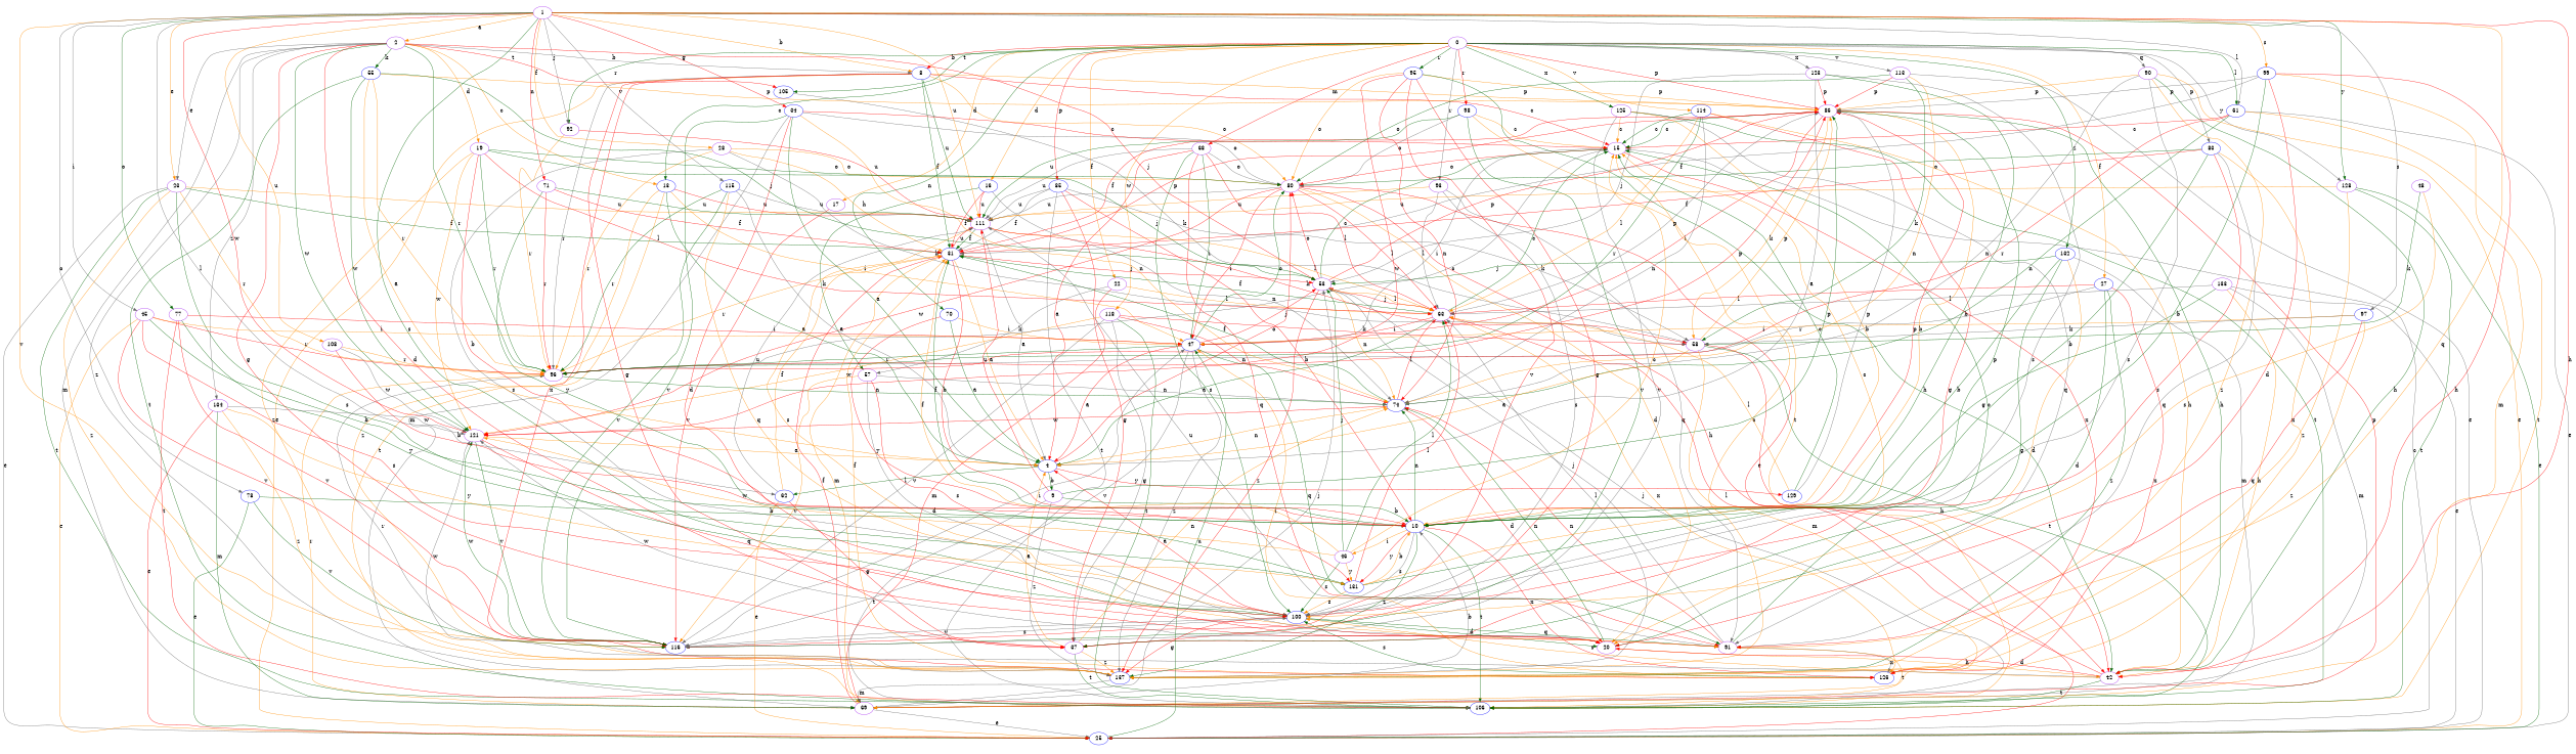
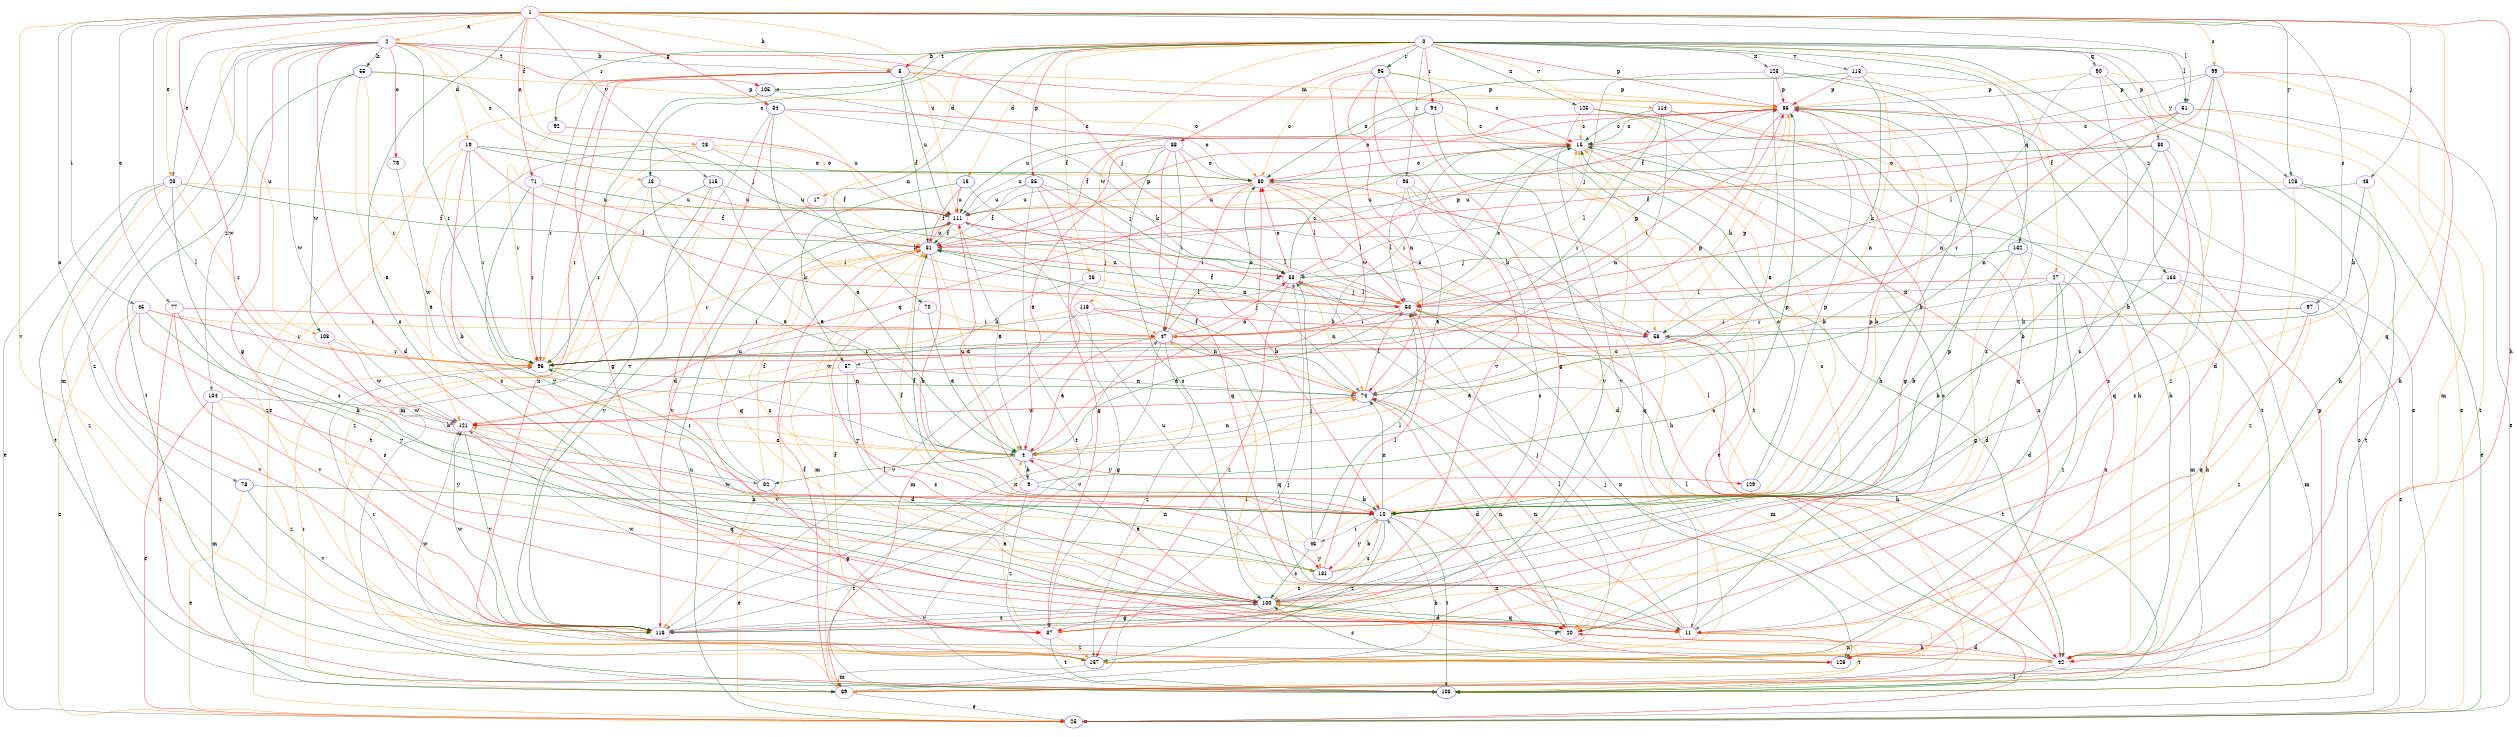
  strict digraph {
    node [color=purple]
    edge [color=darkorange]
    8 [color=blue]
    0
    13 [color=blue]
    16 [color=blue]
    17
-   26 [label=22]
-   27 [color=blue]
+   26
+   27
    61 [color=blue]
    68
-   70 [color=blue]
+   70
    n11 [color=blue label=83]
    85 [color=blue]
    86
    90
    92
    93
-   94 [color=blue label=98]
+   94 [color=blue]
    95 [color=blue]
    105 [color=blue]
    113
    114 [color=blue]
    118
    123
    125
    128
    132 [color=blue]
    133
    111
    37
    96
    80
    15
    25 [color=blue]
    31 [color=blue]
    126 [color=blue]
    137 [color=blue]
    4 [color=blue]
    106 [color=blue]
    47 [color=blue]
    74 [color=blue]
    57
-   116 [color=blue]
+   116
    69
    63
    20
-   91
+   91 [label=11]
    100 [color=blue]
    131 [color=blue]
    10 [color=blue]
    58
    42
    121
    53
    1
    2
    23
    28
    34 [color=blue]
    45
    48
    62 [color=blue]
    71
    77
    78 [color=blue]
    97 [color=blue]
    99 [color=blue]
    108
    115 [color=blue]
    19
    55 [color=blue]
+   79
    134
    9
    129 [color=blue]
    46
    8 -> 86 [label=p]
    8 -> 111 [color=darkgreen label=u]
    8 -> 37 [color=red label=g]
    8 -> 96 [color=gray40 label=r]
    8 -> 80 [label=o]
    8 -> 15 [color=red label=c]
    8 -> 25 [label=e]
    8 -> 31 [color=darkgreen label=f]
    8 -> 126 [color=red label=x]
    0 -> 8 [color=red label=b]
    0 -> 13 [color=darkgreen label=c]
    0 -> 16 [label=d]
    0 -> 17 [label=d]
    0 -> 26 [label=f]
    0 -> 27 [label=f]
    0 -> 61 [color=darkgreen label=l]
    0 -> 68 [color=red label=m]
    0 -> 70 [color=darkgreen label=n]
    0 -> n11 [color=gray40 label=p]
    0 -> 85 [color=red label=p]
    0 -> 86 [color=red label=p]
    0 -> 90 [color=gray40 label=q]
    0 -> 92 [color=darkgreen label=r]
    0 -> 93 [color=gray40 label=r]
    0 -> 94 [color=red label=r]
    0 -> 95 [color=darkgreen label=r]
    0 -> 105 [color=darkgreen label=t]
    0 -> 113 [color=gray40 label=v]
    0 -> 114 [label=v]
    0 -> 118 [label=w]
    0 -> 123 [color=gray40 label=x]
    0 -> 125 [color=darkgreen label=x]
    0 -> 128 [color=gray40 label=y]
-   0 -> 132 [color=darkgreen label=z]
+   0 -> 132 [color=darkgreen label=q]
+   0 -> 133 [color=darkgreen label=z]
    13 -> 111 [color=red label=u]
    13 -> 137 [label=z]
    13 -> 4 [color=darkgreen label=a]
    13 -> 106 [label=t]
    13 -> 47 [label=i]
    16 -> 111 [color=red label=u]
    16 -> 31 [color=red label=f]
    16 -> 74 [color=gray40 label=n]
    16 -> 57 [color=darkgreen label=k]
    17 -> 116 [color=red label=v]
    26 -> 57 [color=gray40 label=k]
    26 -> 69 [color=red label=m]
    26 -> 63 [label=l]
    27 -> 96 [color=gray40 label=r]
    27 -> 126 [color=red label=x]
    27 -> 137 [color=darkgreen label=z]
    27 -> 63 [color=red label=l]
    27 -> 20 [color=darkgreen label=d]
    61 -> 96 [color=red label=r]
    61 -> 15 [color=red label=c]
    61 -> 25 [color=gray40 label=e]
    61 -> 106 [label=t]
    61 -> 74 [color=darkgreen label=n]
    68 -> 111 [color=gray40 label=u]
    68 -> 80 [color=gray40 label=o]
    68 -> 4 [color=red label=a]
    68 -> 47 [color=darkgreen label=i]
    68 -> 63 [color=red label=l]
    68 -> 91 [color=red label=q]
    68 -> 100 [color=darkgreen label=s]
    70 -> 4 [color=darkgreen label=a]
    70 -> 47 [label=i]
    70 -> 131 [color=red label=y]
    n11 -> 80 [color=darkgreen label=o]
    n11 -> 31 [color=red label=f]
-   n11 -> 126 [label=x]
    n11 -> 91 [color=gray40 label=q]
    n11 -> 100 [color=red label=s]
    n11 -> 10 [color=darkgreen label=b]
    85 -> 111 [color=gray40 label=u]
    85 -> 37 [color=red label=g]
    85 -> 31 [color=gray40 label=f]
    85 -> 106 [color=gray40 label=t]
    85 -> 10 [color=red label=b]
    85 -> 58 [color=gray40 label=k]
    86 -> 15 [color=darkgreen label=c]
    86 -> 31 [color=red label=f]
    86 -> 47 [color=red label=i]
    86 -> 10 [label=b]
    86 -> 58 [label=k]
    86 -> 42 [color=darkgreen label=h]
    90 -> 86 [label=p]
    90 -> 25 [label=e]
    90 -> 137 [label=z]
    90 -> 74 [color=gray40 label=n]
    90 -> 100 [color=gray40 label=s]
    90 -> 42 [color=darkgreen label=h]
    92 -> 111 [color=red label=u]
    92 -> 96 [label=r]
    93 -> 111 [label=u]
+   93 -> 4 [color=gray40 label=a]
    93 -> 63 [color=gray40 label=l]
    93 -> 91 [color=gray40 label=q]
    93 -> 100 [color=gray40 label=s]
    94 -> 111 [color=darkgreen label=u]
    94 -> 80 [color=gray40 label=o]
    94 -> 15 [label=c]
    94 -> 106 [label=t]
    94 -> 116 [color=darkgreen label=v]
    95 -> 86 [label=p]
    95 -> 37 [color=red label=g]
    95 -> 80 [label=o]
    95 -> 74 [color=red label=n]
    95 -> 116 [color=red label=v]
    95 -> 42 [color=darkgreen label=h]
    95 -> 121 [color=red label=w]
    105 -> 58 [color=gray40 label=k]
    113 -> 86 [color=red label=p]
    113 -> 80 [color=darkgreen label=o]
    113 -> 25 [color=gray40 label=e]
    113 -> 74 [label=n]
    113 -> 58 [color=darkgreen label=k]
    114 -> 37 [color=red label=g]
    114 -> 96 [color=darkgreen label=r]
    114 -> 15 [color=darkgreen label=c]
    114 -> 74 [color=gray40 label=n]
    114 -> 63 [label=l]
    114 -> 42 [label=h]
    118 -> 37 [color=gray40 label=g]
-   118 -> 106 [color=darkgreen label=t]
    118 -> 74 [color=red label=n]
    118 -> 116 [color=gray40 label=v]
    118 -> 58 [color=red label=k]
    118 -> 121 [label=w]
    123 -> 86 [color=red label=p]
    123 -> 4 [color=gray40 label=a]
    123 -> 100 [color=gray40 label=s]
    123 -> 10 [color=darkgreen label=b]
    123 -> 53 [color=gray40 label=j]
    125 -> 15 [label=c]
    125 -> 106 [color=darkgreen label=t]
    125 -> 116 [color=gray40 label=v]
    125 -> 91 [color=gray40 label=q]
    125 -> 10 [label=b]
    128 -> 111 [label=u]
    128 -> 25 [color=darkgreen label=e]
    128 -> 137 [label=z]
    128 -> 106 [color=darkgreen label=t]
-   132 -> 37 [color=darkgreen label=g]
+   132 -> 37 [label=g]
    132 -> 69 [color=gray40 label=m]
    132 -> 20 [label=d]
    132 -> 10 [color=darkgreen label=b]
    132 -> 53 [color=darkgreen label=j]
    133 -> 25 [color=gray40 label=e]
    133 -> 69 [color=gray40 label=m]
-   133 -> 63 [color=gray40 label=l]
-   133 -> 10 [color=darkgreen label=g]
+   133 -> 63 [color=gray40 label=x]
+   133 -> 10 [color=darkgreen label=b]
    133 -> 42 [label=h]
    111 -> 31 [color=darkgreen label=f]
    111 -> 4 [color=gray40 label=a]
-   111 -> 63 [label=l]
+   111 -> 63 [color=gray40 label=l]
    111 -> 100 [label=s]
    111 -> 58 [color=red label=k]
    37 -> 137 [label=z]
    37 -> 4 [label=a]
    37 -> 106 [color=darkgreen label=t]
    37 -> 74 [label=n]
    96 -> 86 [color=red label=p]
    96 -> 15 [color=gray40 label=c]
    96 -> 74 [color=darkgreen label=n]
    80 -> 111 [color=gray40 label=u]
    80 -> 25 [color=red label=e]
    80 -> 47 [color=red label=i]
    80 -> 63 [color=red label=l]
    80 -> 20 [label=d]
    80 -> 42 [color=red label=h]
-   80 -> 121 [color=red label=w]
+   80 -> 121 [color=red label=q]
    15 -> 80 [color=red label=o]
    15 -> 126 [color=red label=x]
    15 -> 47 [color=gray40 label=i]
-   25 -> 47 [color=darkgreen label=u]
+   25 -> 111 [color=darkgreen label=u]
    25 -> 15 [color=gray40 label=c]
    31 -> 86 [color=red label=p]
    31 -> 111 [color=red label=u]
    31 -> 96 [label=r]
    31 -> 4 [label=a]
    31 -> 69 [label=m]
    31 -> 10 [color=red label=b]
    31 -> 53 [color=red label=j]
    126 -> 31 [label=f]
    126 -> 47 [label=i]
    126 -> 100 [color=darkgreen label=s]
    137 -> 15 [label=c]
    137 -> 69 [color=gray40 label=m]
    137 -> 63 [color=gray40 label=l]
    137 -> 121 [color=gray40 label=w]
    4 -> 80 [color=red label=o]
    4 -> 74 [label=n]
    4 -> 62 [color=darkgreen label=l]
    4 -> 9 [color=darkgreen label=b]
    4 -> 129 [color=red label=y]
    106 -> 53 [color=gray40 label=j]
    47 -> 96 [color=darkgreen label=r]
    47 -> 80 [color=darkgreen label=o]
    47 -> 137 [color=gray40 label=z]
    47 -> 4 [color=red label=a]
    47 -> 116 [color=gray40 label=v]
    47 -> 91 [color=darkgreen label=q]
    47 -> 53 [color=red label=j]
    74 -> 31 [color=darkgreen label=f]
    74 -> 63 [color=red label=l]
    74 -> 20 [color=red label=d]
    74 -> 121 [color=red label=w]
    57 -> 74 [color=gray40 label=n]
    57 -> 116 [label=v]
    57 -> 20 [color=gray40 label=d]
    57 -> 100 [color=red label=s]
-   116 -> 47 [color=gray40 label=i]
+   116 -> 47 [color=gray40 label=x]
    116 -> 100 [color=gray40 label=s]
    116 -> 121 [color=darkgreen label=w]
    69 -> 86 [color=red label=p]
    69 -> 96 [label=r]
    69 -> 25 [color=gray40 label=e]
    69 -> 31 [color=red label=f]
    69 -> 10 [color=gray40 label=b]
    69 -> 53 [color=gray40 label=j]
    63 -> 86 [color=gray40 label=p]
    63 -> 15 [color=darkgreen label=c]
    63 -> 31 [color=darkgreen label=f]
-   63 -> 126 [label=x]
+   63 -> 126 [color=darkgreen label=x]
    63 -> 4 [color=darkgreen label=a]
    63 -> 47 [color=red label=i]
    63 -> 53 [color=red label=j]
    20 -> 74 [color=darkgreen label=n]
    20 -> 42 [label=h]
    20 -> 121 [color=gray40 label=w]
    91 -> 111 [color=gray40 label=u]
    91 -> 15 [color=darkgreen label=c]
    91 -> 126 [color=gray40 label=x]
    91 -> 106 [label=t]
    91 -> 74 [color=red label=n]
    91 -> 53 [color=gray40 label=j]
-   100 -> 137 [color=red label=g]
+   100 -> 37 [color=red label=g]
    100 -> 4 [color=red label=a]
    100 -> 116 [color=gray40 label=v]
    100 -> 20 [color=darkgreen label=d]
    100 -> 91 [color=darkgreen label=q]
    131 -> 86 [color=darkgreen label=p]
    131 -> 15 [label=c]
    131 -> 63 [color=red label=l]
    131 -> 100 [label=s]
    131 -> 10 [label=b]
    10 -> 86 [color=red label=p]
    10 -> 31 [color=darkgreen label=f]
    10 -> 126 [color=red label=x]
    10 -> 137 [color=darkgreen label=z]
    10 -> 106 [color=darkgreen label=t]
    10 -> 74 [color=darkgreen label=n]
    10 -> 100 [color=gray40 label=s]
    10 -> 131 [color=red label=y]
-   10 -> 46 [label=i]
+   10 -> 46 [color=gray40 label=i]
    58 -> 86 [label=p]
    58 -> 4 [label=a]
    58 -> 106 [color=darkgreen label=t]
    58 -> 69 [label=m]
    58 -> 42 [color=red label=h]
    42 -> 96 [color=gray40 label=r]
-   42 -> 106 [color=darkgreen label=t]
-   42 -> 63 [color=red label=l]
+   42 -> 106 [color=darkgreen label=l]
+   42 -> 63 [color=darkgreen label=l]
    42 -> 20 [color=red label=d]
    42 -> 100 [label=s]
    121 -> 4 [label=a]
    121 -> 116 [color=darkgreen label=v]
    121 -> 91 [color=red label=q]
    53 -> 86 [color=red label=p]
    53 -> 80 [color=red label=o]
    53 -> 15 [color=darkgreen label=c]
    53 -> 137 [color=red label=z]
    53 -> 74 [label=n]
    53 -> 63 [label=l]
    1 -> 8 [label=b]
    1 -> 61 [color=gray40 label=l]
    1 -> 128 [color=darkgreen label=y]
    1 -> 111 [label=u]
    1 -> 116 [label=v]
    1 -> 91 [label=q]
    1 -> 100 [color=darkgreen label=s]
    1 -> 42 [color=red label=h]
    1 -> 121 [color=red label=w]
    1 -> 2 [label=a]
    1 -> 23 [label=e]
    1 -> 28 [label=f]
    1 -> 34 [color=red label=g]
    1 -> 45 [color=gray40 label=i]
-   1 -> 92 [color=gray40 label=j]
+   1 -> 48 [color=gray40 label=j]
    1 -> 62 [color=gray40 label=l]
    1 -> 71 [color=red label=n]
-   1 -> 77 [color=darkgreen label=o]
+   1 -> 77 [color=gray40 label=o]
    1 -> 78 [color=gray40 label=o]
    1 -> 97 [color=gray40 label=s]
    1 -> 99 [label=s]
    1 -> 108 [label=u]
    1 -> 115 [color=gray40 label=v]
    2 -> 8 [color=gray40 label=b]
    2 -> 13 [label=c]
    2 -> 105 [color=red label=t]
    2 -> 37 [color=red label=g]
    2 -> 96 [color=darkgreen label=r]
    2 -> 137 [color=gray40 label=z]
    2 -> 69 [color=gray40 label=m]
    2 -> 20 [color=red label=d]
-   2 -> 121 [color=darkgreen label=w]
+   2 -> 121 [color=gray40 label=w]
    2 -> 53 [color=red label=j]
    2 -> 23 [color=gray40 label=e]
    2 -> 19 [label=d]
    2 -> 55 [color=darkgreen label=k]
+   2 -> 79 [color=red label=o]
    2 -> 134 [color=gray40 label=z]
    23 -> 111 [label=u]
    23 -> 96 [label=r]
    23 -> 25 [color=gray40 label=e]
    23 -> 31 [color=darkgreen label=f]
    23 -> 137 [label=z]
    23 -> 106 [color=darkgreen label=t]
    23 -> 100 [color=darkgreen label=s]
    28 -> 96 [label=r]
    28 -> 80 [label=o]
-   28 -> 31 [label=h]
+   28 -> 31 [label=f]
    28 -> 100 [color=gray40 label=s]
    28 -> 58 [color=gray40 label=k]
    34 -> 80 [color=gray40 label=o]
    34 -> 15 [color=red label=c]
    34 -> 4 [color=darkgreen label=a]
    34 -> 74 [label=n]
-   34 -> 116 [color=darkgreen label=v]
+   105 -> 116 [color=darkgreen label=v]
    34 -> 69 [color=gray40 label=m]
    34 -> 20 [color=red label=d]
    45 -> 96 [color=red label=r]
    45 -> 25 [label=e]
    45 -> 47 [label=i]
    45 -> 116 [color=red label=v]
    45 -> 100 [color=red label=s]
    45 -> 10 [color=darkgreen label=b]
+   48 -> 111 [color=gray40 label=u]
    48 -> 100 [label=s]
    48 -> 58 [color=darkgreen label=k]
    62 -> 111 [color=gray40 label=u]
    62 -> 37 [color=red label=g]
+   62 -> 96 [color=darkgreen label=r]
    62 -> 25 [label=e]
    62 -> 31 [label=f]
    71 -> 111 [color=darkgreen label=u]
    71 -> 96 [color=red label=r]
    71 -> 31 [color=red label=f]
    71 -> 131 [color=darkgreen label=y]
    77 -> 106 [color=red label=t]
    77 -> 47 [color=red label=i]
    77 -> 116 [color=red label=v]
    77 -> 131 [color=darkgreen label=y]
-   78 -> 25 [color=darkgreen label=e]
+   78 -> 25 [label=e]
    78 -> 116 [color=darkgreen label=v]
    78 -> 10 [color=darkgreen label=b]
    97 -> 137 [label=z]
    97 -> 47 [label=i]
    97 -> 91 [color=red label=q]
    97 -> 58 [color=gray40 label=k]
    99 -> 86 [color=gray40 label=p]
    99 -> 31 [color=gray40 label=f]
    99 -> 69 [label=m]
+   99 -> 63 [color=red label=l]
    99 -> 20 [color=red label=d]
    99 -> 10 [color=darkgreen label=b]
    99 -> 42 [color=red label=h]
    108 -> 96 [label=r]
    108 -> 10 [color=red label=b]
    108 -> 121 [color=gray40 label=w]
    115 -> 111 [color=gray40 label=u]
    115 -> 96 [color=darkgreen label=r]
    115 -> 4 [color=gray40 label=a]
    115 -> 116 [color=darkgreen label=v]
    115 -> 91 [label=q]
    19 -> 96 [color=darkgreen label=r]
    19 -> 80 [color=darkgreen label=o]
    19 -> 137 [label=z]
    19 -> 63 [color=red label=l]
    19 -> 10 [color=red label=b]
    19 -> 121 [label=w]
    19 -> 53 [color=darkgreen label=j]
    55 -> 86 [label=p]
    55 -> 96 [label=r]
    55 -> 4 [label=a]
    55 -> 106 [color=darkgreen label=t]
-   55 -> 121 [color=darkgreen label=w]
+   55 -> 108 [color=darkgreen label=w]
    55 -> 53 [color=darkgreen label=j]
+   79 -> 4 [color=gray40 label=a]
    134 -> 25 [color=red label=e]
    134 -> 137 [label=z]
    134 -> 69 [color=darkgreen label=m]
    134 -> 131 [label=y]
    134 -> 121 [color=gray40 label=w]
    9 -> 86 [color=darkgreen label=p]
    9 -> 111 [color=red label=u]
    9 -> 137 [color=gray40 label=z]
    9 -> 106 [color=gray40 label=t]
    9 -> 10 [color=darkgreen label=b]
    129 -> 86 [color=gray40 label=p]
    129 -> 15 [color=darkgreen label=c]
    129 -> 63 [label=l]
    46 -> 15 [label=c]
    46 -> 31 [label=f]
    46 -> 63 [color=darkgreen label=l]
    46 -> 100 [color=darkgreen label=s]
    46 -> 131 [label=y]
    46 -> 121 [label=w]
    46 -> 53 [color=darkgreen label=j]
  }
